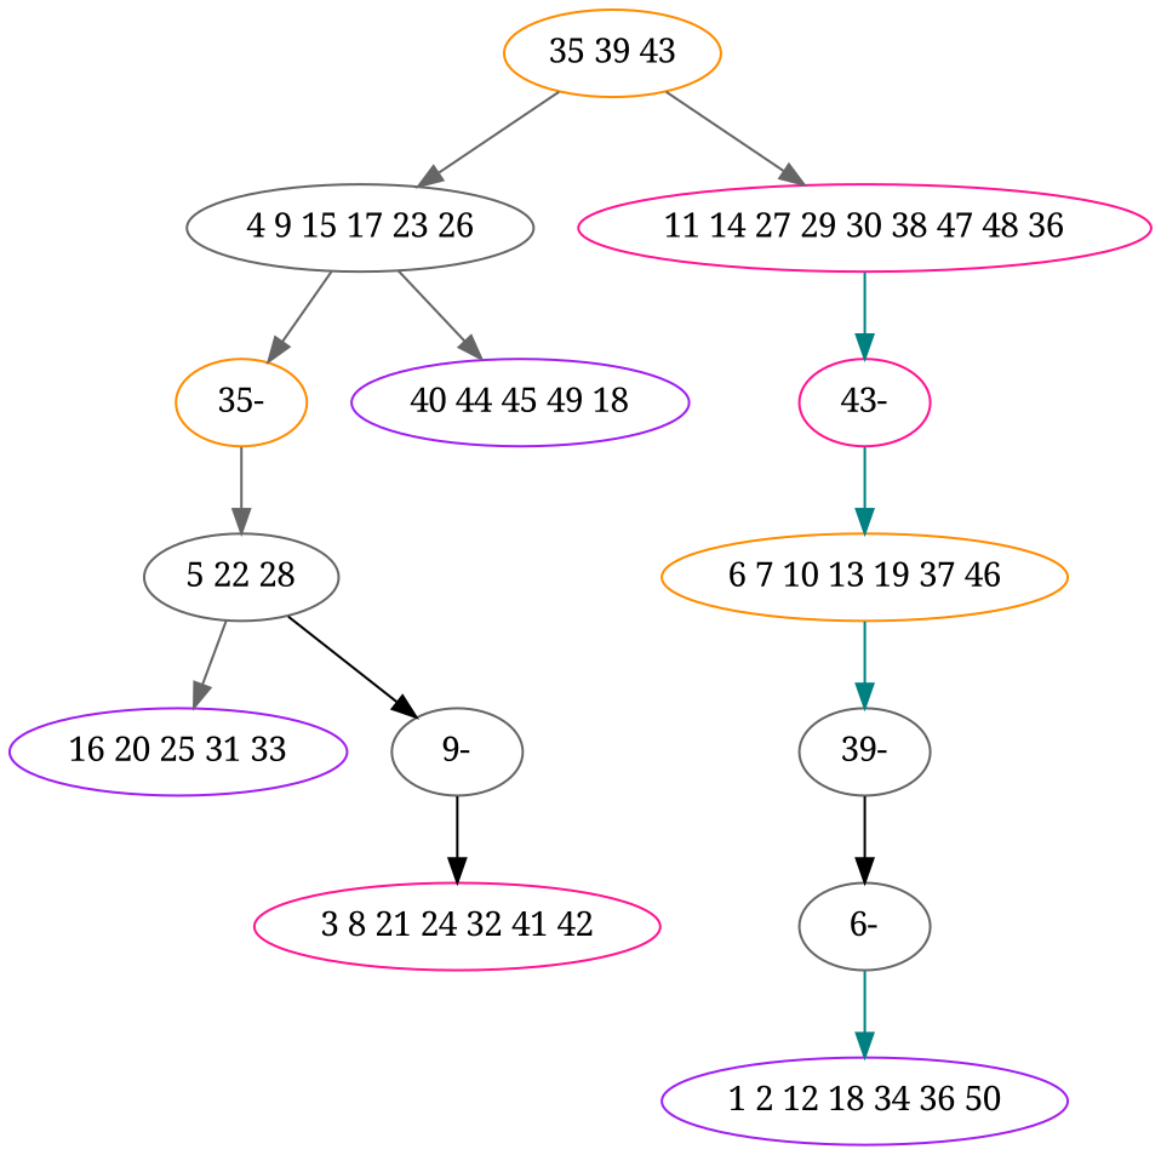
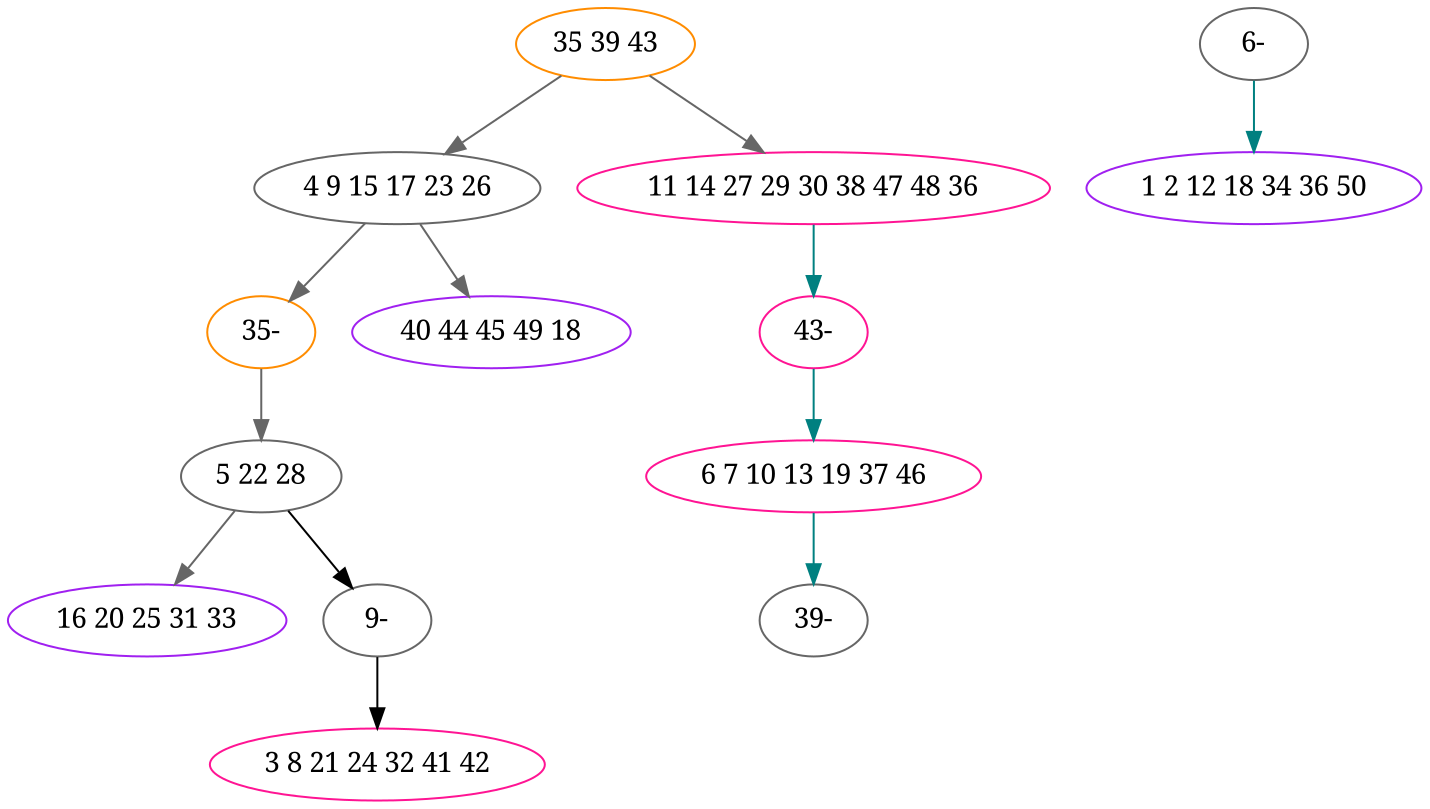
  digraph {
    fontname="Noto Serif"
    node [color=gray40 fontname="Noto Serif"]
    edge [color=gray40 fontname="Noto Serif"]
    n1 [color=darkorange label="35 39 43"]
    n2 [label="4 9 15 17 23 26"]
    n3 [color=deeppink label="11 14 27 29 30 38 47 48 36"]
    n4 [color=darkorange label="35-"]
    n5 [color=purple label="40 44 45 49 18"]
    n6 [color=deeppink label="43-"]
-   n7 [color=darkorange label="6 7 10 13 19 37 46"]
+   n7 [color=deeppink label="6 7 10 13 19 37 46"]
    n8 [label="5 22 28"]
    n9 [label="39-"]
    n10 [color=purple label="16 20 25 31 33"]
    n11 [label="9-"]
    n12 [color=deeppink label="3 8 21 24 32 41 42"]
    n13 [label="6-"]
    n14 [color=purple label="1 2 12 18 34 36 50"]
    n1 -> n2
    n1 -> n3
    n2 -> n4
    n2 -> n5
    n3 -> n6 [color=teal]
    n4 -> n8
    n6 -> n7 [color=teal]
    n7 -> n9 [color=teal]
    n8 -> n10
    n8 -> n11 [color=black]
-   n9 -> n13 [color=black]
    n11 -> n12 [color=black]
    n13 -> n14 [color=teal]
  }
